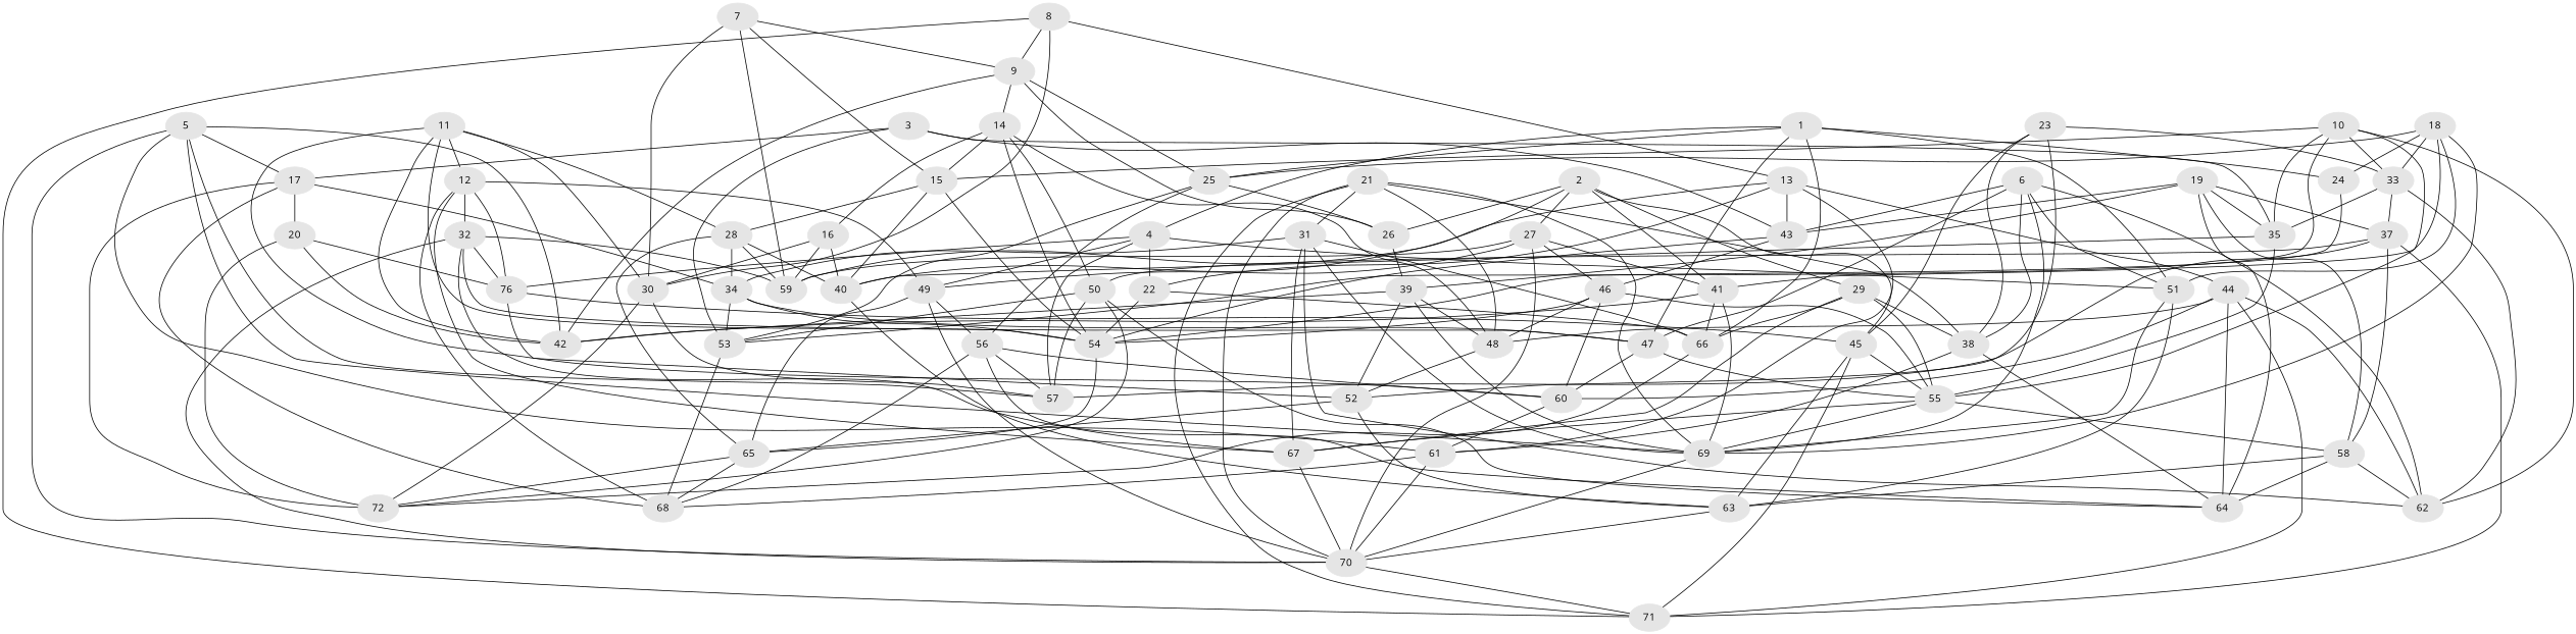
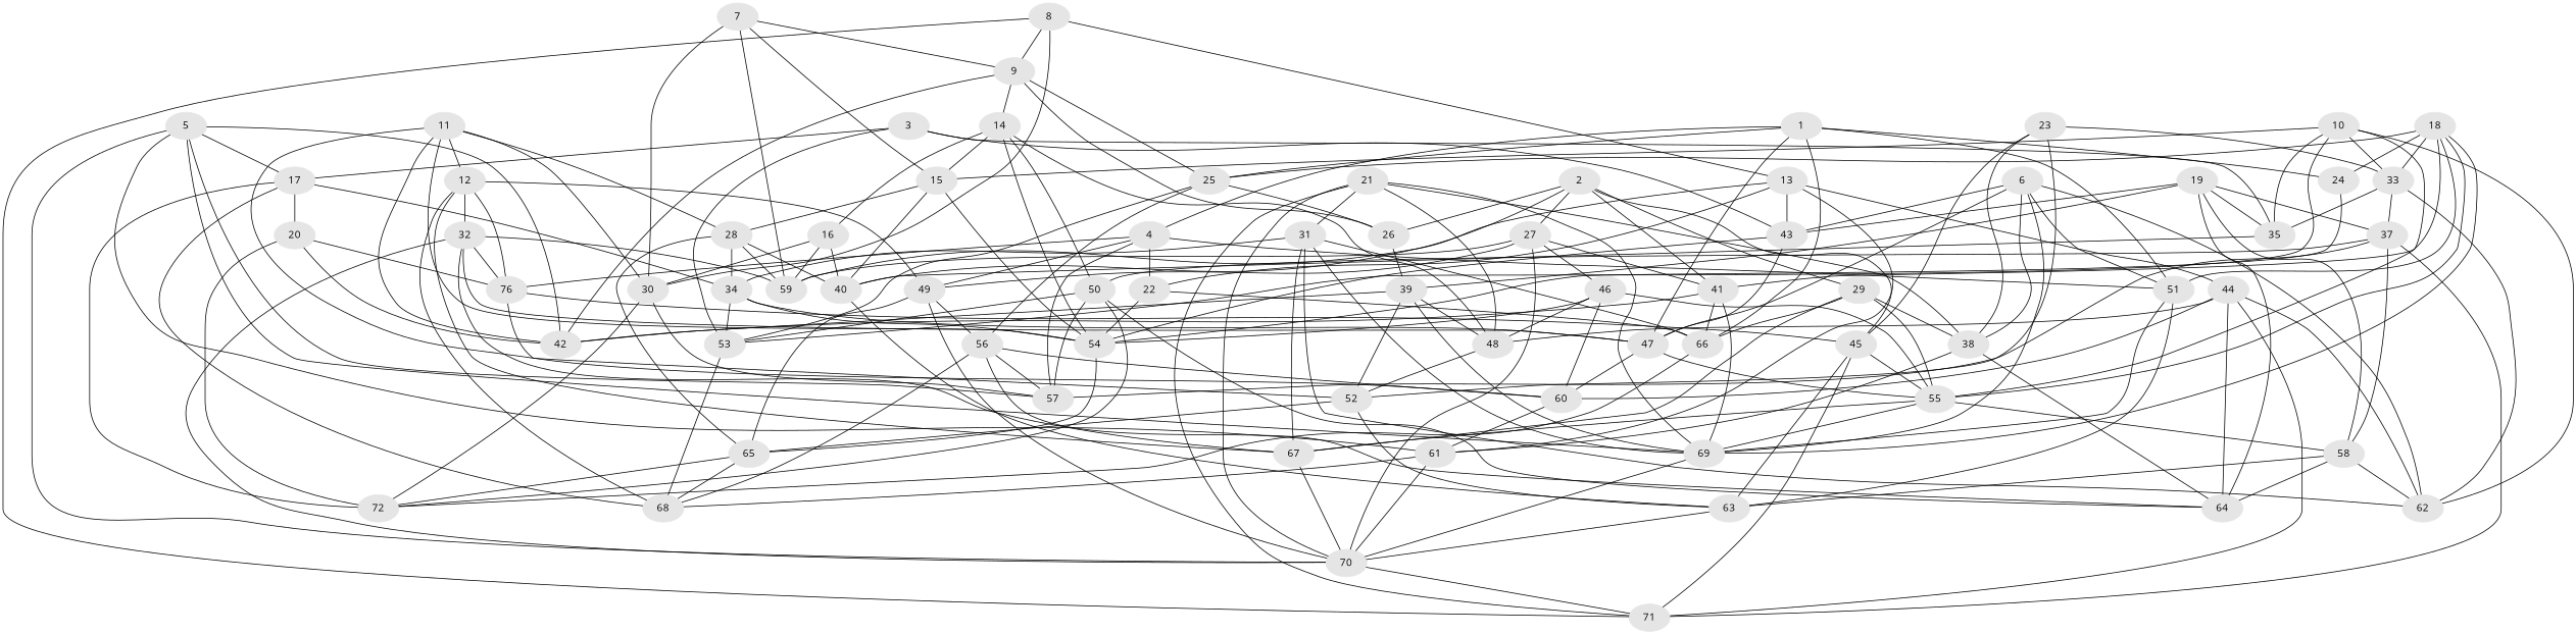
  graph {
    fontname="Open Sans"
    node [color=gray90 fontname="Open Sans" style=filled]
    edge [fontname="Open Sans" weight=1.0]
    1
    4
    24
    25
    47
    51
    66
    22
    n9 [label=76]
    49
    57
    54
    26
    53
    56
    55
    60
    69
    63
    72
    2
    27
    29
    40
    41
    45
    39
    70
    59
    46
    38
    67
    42
    71
    3
    17
    35
    43
    68
    20
    34
    52
    65
    5
    61
    6
    62
    64
    7
    9
    15
    30
    14
    28
    8
    13
    44
    16
    48
    50
    10
    33
    37
    58
    11
    12
    32
    18
    19
    21
    31
    23
    1 -- 4
    1 -- 24
    1 -- 25
    1 -- 47
    1 -- 51
    1 -- 66
    4 -- 51
    4 -- 22
    4 -- n9
    4 -- 49
    4 -- 57
    24 -- 54 [weight=2.0]
    25 -- 26
    25 -- 53
    25 -- 56
    47 -- 55
    47 -- 60
    51 -- 69
    51 -- 63
    66 -- 72
    22 -- 66
    22 -- 54
    n9 -- 45
    n9 -- 52
    49 -- 56
    49 -- 70
    49 -- 65
    54 -- 65
    26 -- 39
    53 -- 68
    56 -- 57
    56 -- 60
    56 -- 68
    56 -- 64
    55 -- 69
    55 -- 67
    55 -- 58
    60 -- 61
    69 -- 70
    63 -- 70
    2 -- 26
    2 -- 27
    2 -- 29
    2 -- 40
    2 -- 41
    2 -- 45
    27 -- 49
    27 -- 41
    27 -- 70
    27 -- 59
    27 -- 46
    29 -- 66
    29 -- 55 [weight=2.0]
    29 -- 38
    29 -- 67
    40 -- 63
    41 -- 66
    41 -- 69
    41 -- 42
    45 -- 55
    45 -- 63
    45 -- 71
    39 -- 69
    39 -- 42
    39 -- 52
    39 -- 48
    70 -- 71
    46 -- 54
    46 -- 55
    46 -- 60
    46 -- 48
    38 -- 61
    38 -- 64
    67 -- 70
    3 -- 53
    3 -- 17
    3 -- 35
    3 -- 43
    17 -- 72
    17 -- 68
    17 -- 20
    17 -- 34
-   35 -- 55
+   18 -- 55
    35 -- 40
    43 -- 54
-   43 -- 46
+   43 -- 47
    20 -- n9
    20 -- 72
    20 -- 42
    34 -- 47
    34 -- 54
    34 -- 53
    52 -- 63
    52 -- 65
    65 -- 72
    65 -- 68
    5 -- 57
    5 -- 69
    5 -- 70
    5 -- 42
    5 -- 17
    5 -- 61
    61 -- 70
    61 -- 68
    6 -- 47
    6 -- 51
    6 -- 69
    6 -- 38
    6 -- 43
    6 -- 62
    7 -- 59
    7 -- 9
    7 -- 15
    7 -- 30
    9 -- 25
    9 -- 26
    9 -- 42
    9 -- 14
    15 -- 54
    15 -- 40
    15 -- 28
    30 -- 57
    30 -- 72
    14 -- 54
    14 -- 15
    14 -- 16
    14 -- 48
    14 -- 50
    28 -- 40
    28 -- 59
    28 -- 34
    28 -- 65
    8 -- 71
    8 -- 9
    8 -- 30
    8 -- 13
    13 -- 22
    13 -- 59
    13 -- 43
    13 -- 61
    13 -- 44
    44 -- 60
    44 -- 71
    44 -- 62
    44 -- 64
    44 -- 48
    16 -- 40
    16 -- 59
    16 -- 30
    48 -- 52
    50 -- 57
    50 -- 53
    50 -- 72
    50 -- 64
    10 -- 53
    10 -- 55
    10 -- 35
    10 -- 62
    10 -- 15
    10 -- 33
    33 -- 35
    33 -- 62
    33 -- 37
    37 -- 57
    37 -- 71
    37 -- 50
    37 -- 58
    58 -- 63
    58 -- 62
    58 -- 64
    11 -- 54
    11 -- 60
    11 -- 42
    11 -- 30
    11 -- 28
    11 -- 12
    12 -- n9
    12 -- 49
    12 -- 67
    12 -- 68
    12 -- 32
    32 -- 47
    32 -- n9
    32 -- 70
    32 -- 59
    32 -- 67
    18 -- 24
    18 -- 25
    18 -- 51
    18 -- 69
    18 -- 41
    18 -- 33
    19 -- 39
    19 -- 35
    19 -- 43
    19 -- 64
    19 -- 37
    19 -- 58
    21 -- 69
    21 -- 70
    21 -- 38
    21 -- 71
    21 -- 48
    21 -- 31
    31 -- 66
    31 -- 69
    31 -- 67
    31 -- 34
    31 -- 62
    23 -- 45
    23 -- 38
    23 -- 52
    23 -- 33
  }
